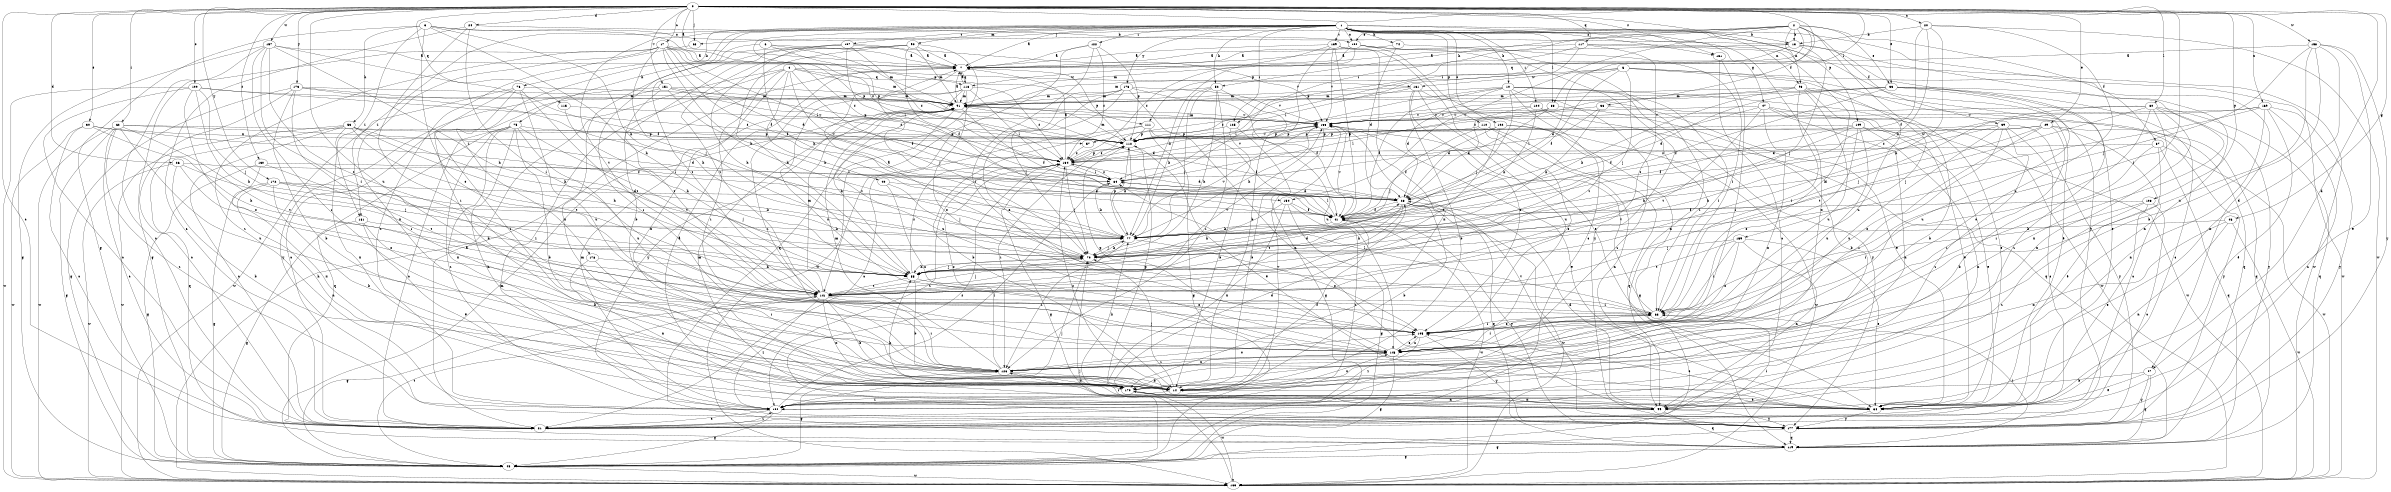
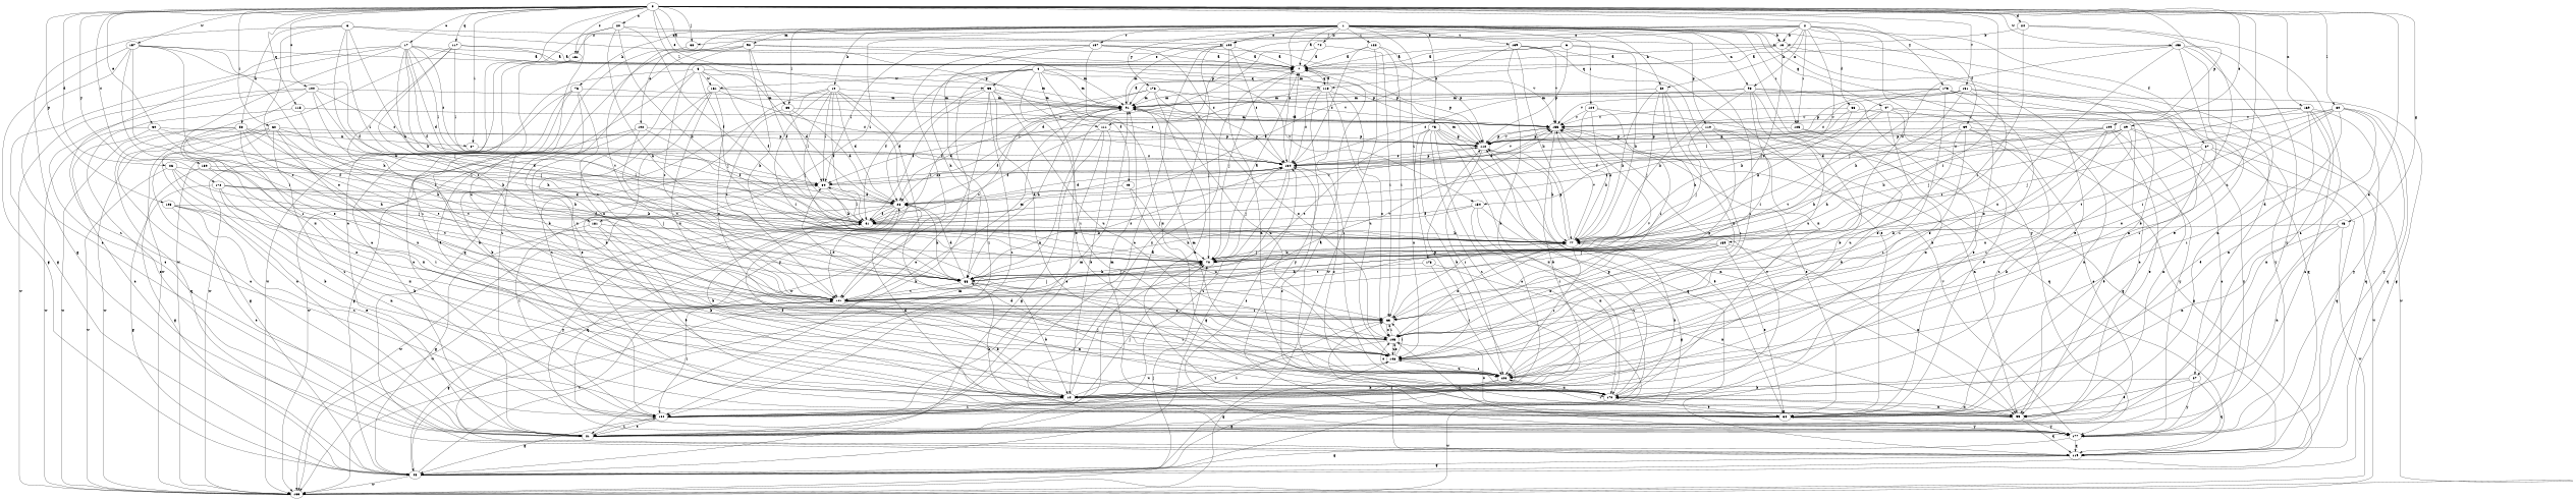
  strict digraph {
    0
    7
    17
    20
    21
    24
    26
    27
    29
    30
    33
    46
    57
    62
    63
    68
    80
    83
    100
    108
    109
    115
    117
    130
    131
    148
    151
    157
    158
    169
    172
    173
    118
    70
    112
    134
    170
    48
    77
    41
    184
    28
    84
    13
    55
    163
    126
    105
    14
    177
    34
    119
    91
    99
    141
    155
    1
    10
    47
    52
    74
    75
    76
    90
    98
    102
    104
    110
    122
    124
    125
    137
    139
    176
    178
    181
    2
    36
    37
    39
    111
    154
    159
    3
    53
    4
    40
    161
    5
    6
    0 -> 7 [label=a]
    0 -> 17 [label=c]
    0 -> 20 [label=c]
    0 -> 21 [label=c]
    0 -> 24 [label=d]
    0 -> 26 [label=d]
    0 -> 27 [label=d]
    0 -> 29 [label=e]
    0 -> 30 [label=e]
    0 -> 33 [label=e]
    0 -> 46 [label=g]
    0 -> 57 [label=i]
    0 -> 62 [label=i]
    0 -> 63 [label=i]
    0 -> 68 [label=j]
    0 -> 80 [label=l]
    0 -> 83 [label=l]
    0 -> 100 [label=o]
    0 -> 108 [label=p]
    0 -> 109 [label=p]
    0 -> 115 [label=q]
    0 -> 117 [label=q]
    0 -> 130 [label=s]
    0 -> 131 [label=s]
    0 -> 148 [label=u]
    0 -> 151 [label=v]
    0 -> 157 [label=w]
    0 -> 158 [label=w]
    0 -> 169 [label=x]
    0 -> 172 [label=y]
    0 -> 173 [label=y]
    7 -> 118 [label=q]
    7 -> 70 [label=j]
    7 -> 112 [label=p]
    17 -> 7 [label=a]
    17 -> 70 [label=j]
    17 -> 112 [label=p]
    17 -> 134 [label=s]
    17 -> 170 [label=x]
    17 -> 48 [label=g]
    17 -> 77 [label=k]
    17 -> 41 [label=f]
    17 -> 184 [label=z]
    17 -> 28 [label=d]
    17 -> 84 [label=l]
    20 -> 148 [label=u]
    20 -> 77 [label=k]
    20 -> 41 [label=f]
    20 -> 13 [label=b]
    20 -> 55 [label=h]
    20 -> 163 [label=w]
    21 -> 7 [label=a]
    21 -> 63 [label=i]
    21 -> 184 [label=z]
    24 -> 21 [label=c]
    24 -> 63 [label=i]
    24 -> 13 [label=b]
    24 -> 126 [label=r]
    26 -> 70 [label=j]
    26 -> 84 [label=l]
    26 -> 163 [label=w]
    26 -> 105 [label=o]
    26 -> 14 [label=b]
    27 -> 14 [label=b]
    27 -> 177 [label=y]
    27 -> 34 [label=e]
    27 -> 119 [label=q]
    29 -> 21 [label=c]
    29 -> 112 [label=p]
    29 -> 134 [label=s]
    29 -> 77 [label=k]
    29 -> 126 [label=r]
    29 -> 105 [label=o]
    29 -> 177 [label=y]
    30 -> 21 [label=c]
    30 -> 57 [label=x]
    30 -> 41 [label=f]
    30 -> 55 [label=h]
    30 -> 163 [label=w]
    33 -> 21 [label=c]
    33 -> 148 [label=u]
    33 -> 134 [label=s]
    33 -> 170 [label=x]
    33 -> 41 [label=f]
    33 -> 184 [label=z]
    33 -> 28 [label=d]
    33 -> 91 [label=m]
    46 -> 170 [label=x]
    46 -> 77 [label=k]
    46 -> 163 [label=w]
    46 -> 99 [label=n]
    57 -> 134 [label=s]
    62 -> 21 [label=c]
    62 -> 148 [label=u]
    62 -> 112 [label=p]
    62 -> 48 [label=g]
    62 -> 184 [label=z]
    62 -> 28 [label=d]
    62 -> 163 [label=w]
    62 -> 141 [label=t]
    63 -> 84 [label=l]
    63 -> 105 [label=o]
    63 -> 155 [label=v]
    68 -> 184 [label=z]
    80 -> 70 [label=j]
    80 -> 170 [label=x]
    80 -> 126 [label=r]
    80 -> 105 [label=o]
    80 -> 177 [label=y]
    80 -> 119 [label=q]
    80 -> 141 [label=t]
    80 -> 155 [label=v]
    83 -> 28 [label=d]
    83 -> 84 [label=l]
    83 -> 14 [label=b]
    83 -> 155 [label=v]
    100 -> 21 [label=c]
    100 -> 70 [label=j]
    100 -> 134 [label=s]
    100 -> 55 [label=h]
    100 -> 163 [label=w]
    100 -> 105 [label=o]
    100 -> 91 [label=m]
    108 -> 21 [label=c]
    108 -> 63 [label=i]
    108 -> 41 [label=f]
    108 -> 184 [label=z]
    108 -> 34 [label=e]
    109 -> 148 [label=u]
    109 -> 112 [label=p]
    109 -> 41 [label=f]
    109 -> 55 [label=h]
    109 -> 105 [label=o]
    109 -> 34 [label=e]
    109 -> 99 [label=n]
+   115 -> 21 [label=c]
    115 -> 55 [label=h]
    115 -> 155 [label=v]
    117 -> 7 [label=a]
    117 -> 63 [label=i]
    117 -> 112 [label=p]
    117 -> 84 [label=l]
    117 -> 163 [label=w]
    117 -> 141 [label=t]
    130 -> 170 [label=x]
    130 -> 48 [label=g]
    130 -> 84 [label=l]
    130 -> 141 [label=t]
    131 -> 21 [label=c]
    131 -> 126 [label=r]
    148 -> 63 [label=i]
    148 -> 112 [label=p]
    148 -> 48 [label=g]
    148 -> 126 [label=r]
    148 -> 105 [label=o]
    151 -> 112 [label=p]
    151 -> 134 [label=s]
    151 -> 77 [label=k]
    151 -> 126 [label=r]
    151 -> 177 [label=y]
    151 -> 91 [label=m]
    151 -> 141 [label=t]
    157 -> 7 [label=a]
    157 -> 21 [label=c]
    157 -> 63 [label=i]
    157 -> 48 [label=g]
    157 -> 41 [label=f]
    157 -> 55 [label=h]
    157 -> 126 [label=r]
    157 -> 141 [label=t]
    158 -> 7 [label=a]
    158 -> 148 [label=u]
    158 -> 70 [label=j]
    158 -> 14 [label=b]
    158 -> 177 [label=y]
    158 -> 34 [label=e]
    158 -> 99 [label=n]
    169 -> 21 [label=c]
    169 -> 70 [label=j]
    169 -> 28 [label=d]
    169 -> 177 [label=y]
    169 -> 34 [label=e]
    169 -> 99 [label=n]
    169 -> 155 [label=v]
    172 -> 70 [label=j]
    172 -> 48 [label=g]
    172 -> 77 [label=k]
    172 -> 28 [label=d]
    172 -> 14 [label=b]
    172 -> 99 [label=n]
    173 -> 21 [label=c]
    173 -> 48 [label=g]
    173 -> 77 [label=k]
    173 -> 126 [label=r]
    173 -> 14 [label=b]
    173 -> 91 [label=m]
    173 -> 155 [label=v]
    118 -> 7 [label=a]
    118 -> 148 [label=u]
    118 -> 134 [label=s]
    118 -> 84 [label=l]
    118 -> 126 [label=r]
    118 -> 105 [label=o]
    118 -> 177 [label=y]
    118 -> 91 [label=m]
    70 -> 7 [label=a]
    70 -> 77 [label=k]
    70 -> 55 [label=h]
    112 -> 134 [label=s]
    112 -> 77 [label=k]
    112 -> 126 [label=r]
    112 -> 34 [label=e]
    112 -> 91 [label=m]
    112 -> 155 [label=v]
    134 -> 7 [label=a]
    134 -> 70 [label=j]
    134 -> 112 [label=p]
    134 -> 48 [label=g]
    134 -> 184 [label=z]
    134 -> 28 [label=d]
    134 -> 84 [label=l]
    134 -> 155 [label=v]
    170 -> 112 [label=p]
    170 -> 77 [label=k]
    170 -> 28 [label=d]
    170 -> 163 [label=w]
    170 -> 34 [label=e]
    170 -> 99 [label=n]
    48 -> 163 [label=w]
    48 -> 91 [label=m]
    48 -> 141 [label=t]
    77 -> 70 [label=j]
    77 -> 112 [label=p]
    77 -> 126 [label=r]
    77 -> 105 [label=o]
    77 -> 155 [label=v]
    41 -> 77 [label=k]
    41 -> 84 [label=l]
    41 -> 163 [label=w]
    41 -> 177 [label=y]
    41 -> 155 [label=v]
    184 -> 21 [label=c]
    184 -> 70 [label=j]
    184 -> 48 [label=g]
    184 -> 84 [label=l]
    184 -> 91 [label=m]
    184 -> 155 [label=v]
    28 -> 41 [label=f]
    28 -> 55 [label=h]
    28 -> 163 [label=w]
    28 -> 14 [label=b]
    28 -> 119 [label=q]
    28 -> 141 [label=t]
    84 -> 134 [label=s]
    84 -> 77 [label=k]
    84 -> 28 [label=d]
    13 -> 7 [label=a]
    13 -> 118 [label=q]
    13 -> 70 [label=j]
    13 -> 34 [label=e]
    13 -> 99 [label=n]
    55 -> 70 [label=j]
    55 -> 134 [label=s]
    55 -> 28 [label=d]
    55 -> 105 [label=o]
    55 -> 14 [label=b]
    55 -> 141 [label=t]
    163 -> 70 [label=j]
    126 -> 148 [label=u]
    126 -> 134 [label=s]
    126 -> 170 [label=x]
    126 -> 48 [label=g]
    126 -> 105 [label=o]
    126 -> 14 [label=b]
    126 -> 91 [label=m]
    105 -> 63 [label=i]
    105 -> 148 [label=u]
    105 -> 184 [label=z]
    105 -> 177 [label=y]
    14 -> 148 [label=u]
    14 -> 70 [label=j]
    14 -> 41 [label=f]
    14 -> 184 [label=z]
    177 -> 134 [label=s]
    177 -> 48 [label=g]
    177 -> 119 [label=q]
    177 -> 155 [label=v]
    34 -> 7 [label=a]
    34 -> 134 [label=s]
    34 -> 126 [label=r]
    34 -> 105 [label=o]
    34 -> 177 [label=y]
    34 -> 91 [label=m]
    119 -> 63 [label=i]
    119 -> 48 [label=g]
    91 -> 7 [label=a]
    91 -> 148 [label=u]
    91 -> 41 [label=f]
    91 -> 28 [label=d]
    91 -> 55 [label=h]
    91 -> 155 [label=v]
    99 -> 170 [label=x]
    99 -> 28 [label=d]
    99 -> 55 [label=h]
    99 -> 177 [label=y]
    99 -> 119 [label=q]
    141 -> 63 [label=i]
    141 -> 70 [label=j]
    141 -> 170 [label=x]
    141 -> 48 [label=g]
    141 -> 184 [label=z]
    141 -> 126 [label=r]
    141 -> 14 [label=b]
    141 -> 91 [label=m]
    141 -> 155 [label=v]
    155 -> 112 [label=p]
    155 -> 77 [label=k]
    155 -> 14 [label=b]
    155 -> 34 [label=e]
    155 -> 91 [label=m]
    1 -> 7 [label=a]
    1 -> 27 [label=d]
    1 -> 83 [label=l]
    1 -> 131 [label=s]
    1 -> 134 [label=s]
    1 -> 170 [label=x]
    1 -> 13 [label=b]
    1 -> 177 [label=y]
    1 -> 141 [label=t]
    1 -> 10 [label=b]
    1 -> 47 [label=g]
    1 -> 52 [label=h]
    1 -> 74 [label=k]
    1 -> 75 [label=k]
    1 -> 76 [label=k]
    1 -> 90 [label=m]
    1 -> 98 [label=n]
    1 -> 102 [label=o]
    1 -> 104 [label=o]
    1 -> 110 [label=p]
    1 -> 122 [label=r]
    1 -> 124 [label=r]
    1 -> 125 [label=r]
    1 -> 137 [label=t]
    1 -> 139 [label=t]
    1 -> 176 [label=y]
    1 -> 178 [label=z]
    1 -> 181 [label=z]
    10 -> 63 [label=i]
    10 -> 70 [label=j]
    10 -> 41 [label=f]
    10 -> 184 [label=z]
    10 -> 28 [label=d]
    10 -> 84 [label=l]
    10 -> 163 [label=w]
    10 -> 177 [label=y]
    10 -> 91 [label=m]
    10 -> 141 [label=t]
    47 -> 170 [label=x]
    47 -> 41 [label=f]
    47 -> 163 [label=w]
    47 -> 34 [label=e]
    47 -> 99 [label=n]
    47 -> 141 [label=t]
    47 -> 155 [label=v]
    52 -> 148 [label=u]
    52 -> 70 [label=j]
    52 -> 77 [label=k]
    52 -> 55 [label=h]
    52 -> 126 [label=r]
    52 -> 91 [label=m]
    74 -> 7 [label=a]
    74 -> 63 [label=i]
    74 -> 28 [label=d]
    75 -> 21 [label=c]
    75 -> 148 [label=u]
    75 -> 112 [label=p]
    75 -> 170 [label=x]
    75 -> 184 [label=z]
    75 -> 14 [label=b]
    75 -> 119 [label=q]
    75 -> 99 [label=n]
    75 -> 141 [label=t]
    76 -> 21 [label=c]
    76 -> 148 [label=u]
    76 -> 163 [label=w]
    76 -> 14 [label=b]
    76 -> 91 [label=m]
    76 -> 141 [label=t]
    90 -> 7 [label=a]
    90 -> 41 [label=f]
    90 -> 55 [label=h]
    90 -> 14 [label=b]
    90 -> 119 [label=q]
    90 -> 91 [label=m]
    90 -> 141 [label=t]
    98 -> 63 [label=i]
    98 -> 148 [label=u]
    98 -> 134 [label=s]
    98 -> 77 [label=k]
    98 -> 14 [label=b]
    98 -> 34 [label=e]
    98 -> 119 [label=q]
    98 -> 91 [label=m]
    102 -> 112 [label=p]
    102 -> 48 [label=g]
    102 -> 41 [label=f]
    102 -> 163 [label=w]
    102 -> 141 [label=t]
    104 -> 7 [label=a]
    104 -> 21 [label=c]
    104 -> 134 [label=s]
    104 -> 177 [label=y]
    104 -> 91 [label=m]
    104 -> 99 [label=n]
    110 -> 70 [label=j]
    110 -> 112 [label=p]
    110 -> 105 [label=o]
    110 -> 119 [label=q]
    110 -> 99 [label=n]
    122 -> 7 [label=a]
    122 -> 63 [label=i]
    122 -> 112 [label=p]
    122 -> 134 [label=s]
    122 -> 163 [label=w]
    124 -> 63 [label=i]
    124 -> 77 [label=k]
    124 -> 28 [label=d]
    124 -> 119 [label=q]
    124 -> 155 [label=v]
    125 -> 112 [label=p]
    125 -> 48 [label=g]
    125 -> 14 [label=b]
    137 -> 7 [label=a]
    137 -> 134 [label=s]
    137 -> 170 [label=x]
    137 -> 84 [label=l]
    137 -> 55 [label=h]
    137 -> 141 [label=t]
    137 -> 155 [label=v]
    139 -> 7 [label=a]
    139 -> 170 [label=x]
    139 -> 77 [label=k]
    139 -> 41 [label=f]
    139 -> 14 [label=b]
    139 -> 34 [label=e]
    139 -> 155 [label=v]
    176 -> 70 [label=j]
    176 -> 41 [label=f]
    176 -> 105 [label=o]
    176 -> 91 [label=m]
    176 -> 99 [label=n]
    176 -> 141 [label=t]
    176 -> 155 [label=v]
    178 -> 55 [label=h]
    178 -> 126 [label=r]
    178 -> 99 [label=n]
    181 -> 48 [label=g]
    181 -> 77 [label=k]
    181 -> 14 [label=b]
    181 -> 34 [label=e]
    2 -> 33 [label=e]
    2 -> 68 [label=j]
    2 -> 13 [label=b]
    2 -> 52 [label=h]
    2 -> 98 [label=n]
    2 -> 104 [label=o]
    2 -> 125 [label=r]
    2 -> 36 [label=f]
    2 -> 37 [label=f]
    2 -> 39 [label=f]
    2 -> 111 [label=p]
    2 -> 154 [label=v]
    2 -> 159 [label=w]
    36 -> 77 [label=k]
    36 -> 84 [label=l]
    36 -> 119 [label=q]
    36 -> 155 [label=v]
    37 -> 134 [label=s]
    37 -> 163 [label=w]
    37 -> 14 [label=b]
    37 -> 34 [label=e]
    37 -> 119 [label=q]
    39 -> 21 [label=c]
    39 -> 148 [label=u]
    39 -> 112 [label=p]
    39 -> 184 [label=z]
    39 -> 55 [label=h]
    39 -> 126 [label=r]
    39 -> 177 [label=y]
    111 -> 21 [label=c]
    111 -> 112 [label=p]
    111 -> 48 [label=g]
    111 -> 41 [label=f]
    111 -> 14 [label=b]
    154 -> 170 [label=x]
    154 -> 48 [label=g]
    154 -> 41 [label=f]
    154 -> 184 [label=z]
    154 -> 55 [label=h]
    159 -> 63 [label=i]
    159 -> 70 [label=j]
    159 -> 105 [label=o]
    159 -> 34 [label=e]
    159 -> 99 [label=n]
    159 -> 141 [label=t]
    3 -> 48 [label=g]
    3 -> 77 [label=k]
    3 -> 55 [label=h]
    3 -> 105 [label=o]
    3 -> 104 [label=o]
    3 -> 181 [label=z]
    3 -> 111 [label=p]
    3 -> 53 [label=h]
    53 -> 21 [label=c]
    53 -> 112 [label=p]
    53 -> 170 [label=x]
    53 -> 77 [label=k]
    53 -> 55 [label=h]
    53 -> 163 [label=w]
    53 -> 119 [label=q]
    53 -> 141 [label=t]
    4 -> 118 [label=q]
    4 -> 170 [label=x]
    4 -> 41 [label=f]
    4 -> 184 [label=z]
    4 -> 163 [label=h]
    4 -> 126 [label=r]
    4 -> 91 [label=m]
    4 -> 154 [label=v]
    4 -> 40 [label=f]
    4 -> 161 [label=w]
    40 -> 148 [label=u]
    40 -> 70 [label=j]
    40 -> 28 [label=d]
    161 -> 148 [label=u]
    161 -> 134 [label=s]
    161 -> 105 [label=o]
    161 -> 14 [label=b]
    161 -> 34 [label=e]
    161 -> 91 [label=m]
    5 -> 148 [label=u]
    5 -> 70 [label=j]
    5 -> 41 [label=f]
    5 -> 28 [label=d]
    5 -> 163 [label=w]
    5 -> 34 [label=e]
    5 -> 91 [label=m]
    5 -> 161 [label=w]
    6 -> 7 [label=a]
    6 -> 112 [label=p]
    6 -> 77 [label=k]
    6 -> 126 [label=r]
    6 -> 91 [label=m]
  }
